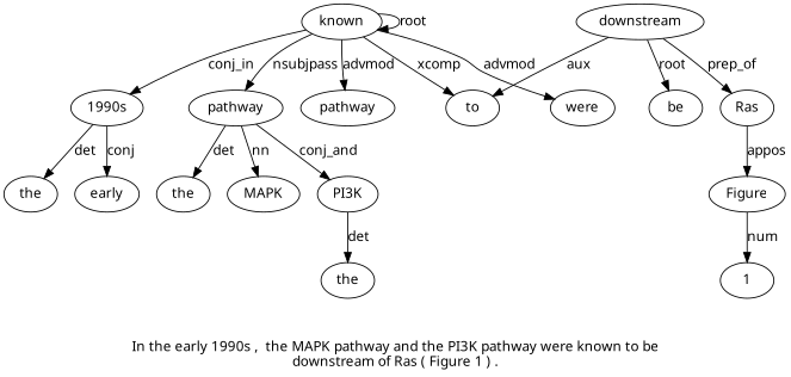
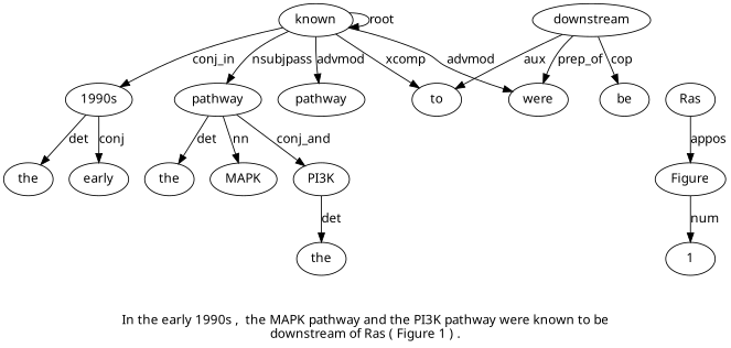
  digraph {
    fontname="Noto Sans"
    label="In the early 1990s ,  the MAPK pathway and the PI3K pathway were known to be\ndownstream of Ras ( Figure 1 ) ."
    node [fillcolor=white fontname="Noto Sans" style=filled]
    edge [fontname="Noto Sans"]
    n1 [label="1990s"]
    n2 [label=the]
    n3 [label=early]
    n4 [label=known]
    n5 [label=pathway]
    n6 [label=pathway]
    n7 [label=were]
    n8 [label=to]
    n9 [label=the]
    n10 [label=MAPK]
    n11 [label=PI3K]
    n12 [label=downstream]
    n13 [label=be]
    n14 [label=Ras]
    n15 [label=the]
    n16 [label=Figure]
    n17 [label=1]
    n1 -> n2 [label=det]
    n1 -> n3 [label=conj]
    n4 -> n1 [label=conj_in]
    n4 -> n4 [label=root]
    n4 -> n5 [label=nsubjpass]
    n4 -> n6 [label=advmod]
    n4 -> n7 [label=advmod]
    n4 -> n8 [label=xcomp]
    n5 -> n9 [label=det]
    n5 -> n10 [label=nn]
    n5 -> n11 [label=conj_and]
    n11 -> n15 [label=det]
    n12 -> n8 [label=aux]
-   n12 -> n13 [label=root]
-   n12 -> n14 [label=prep_of]
+   n12 -> n13 [label=cop]
+   n12 -> n7 [label=prep_of]
    n14 -> n16 [label=appos]
    n16 -> n17 [label=num]
  }
